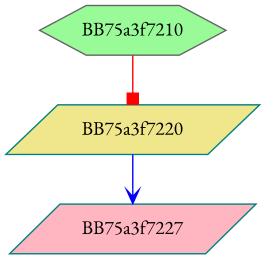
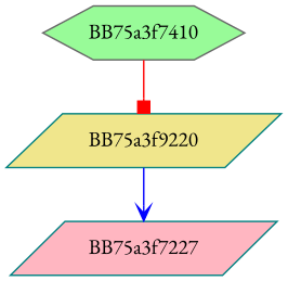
  digraph {
    fontname="EB Garamond"
    splines=ortho
    node [color=teal fontname="EB Garamond" shape=parallelogram style=filled]
    edge [fontname="EB Garamond"]
-   BB75a3f7210 [color=gray40 fillcolor=palegreen shape=hexagon]
-   BB75a3f7220 [fillcolor=khaki]
+   BB75a3f7210 [color=gray40 fillcolor=palegreen shape=hexagon label=BB75a3f7410]
+   BB75a3f7220 [fillcolor=khaki label=BB75a3f9220]
    BB75a3f7227 [fillcolor=lightpink]
    BB75a3f7210 -> BB75a3f7220 [arrowhead=box color=red]
    BB75a3f7220 -> BB75a3f7227 [arrowhead=vee color=blue]
  }
